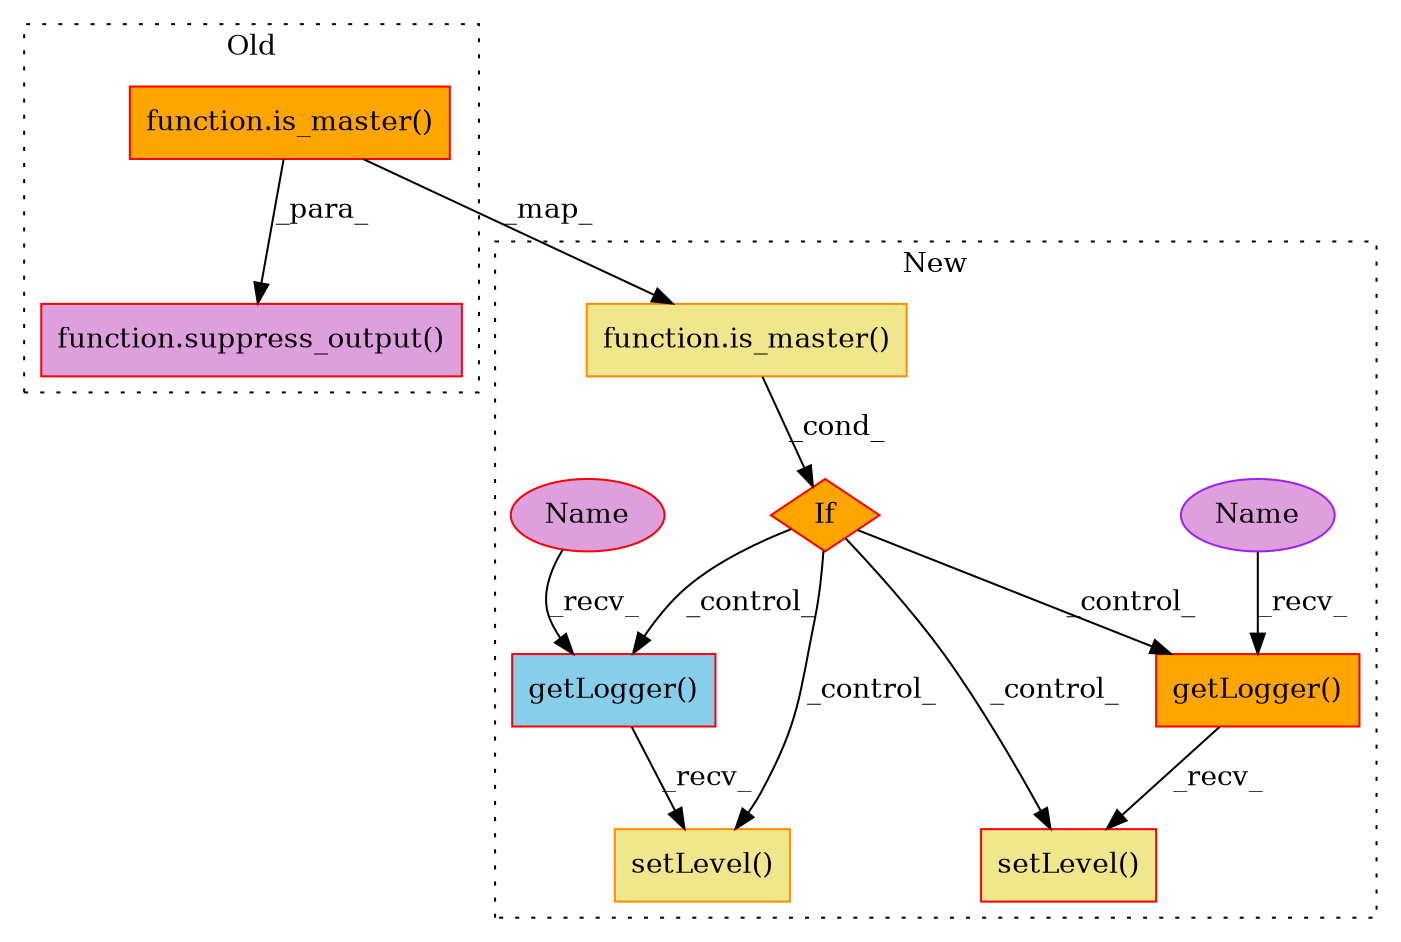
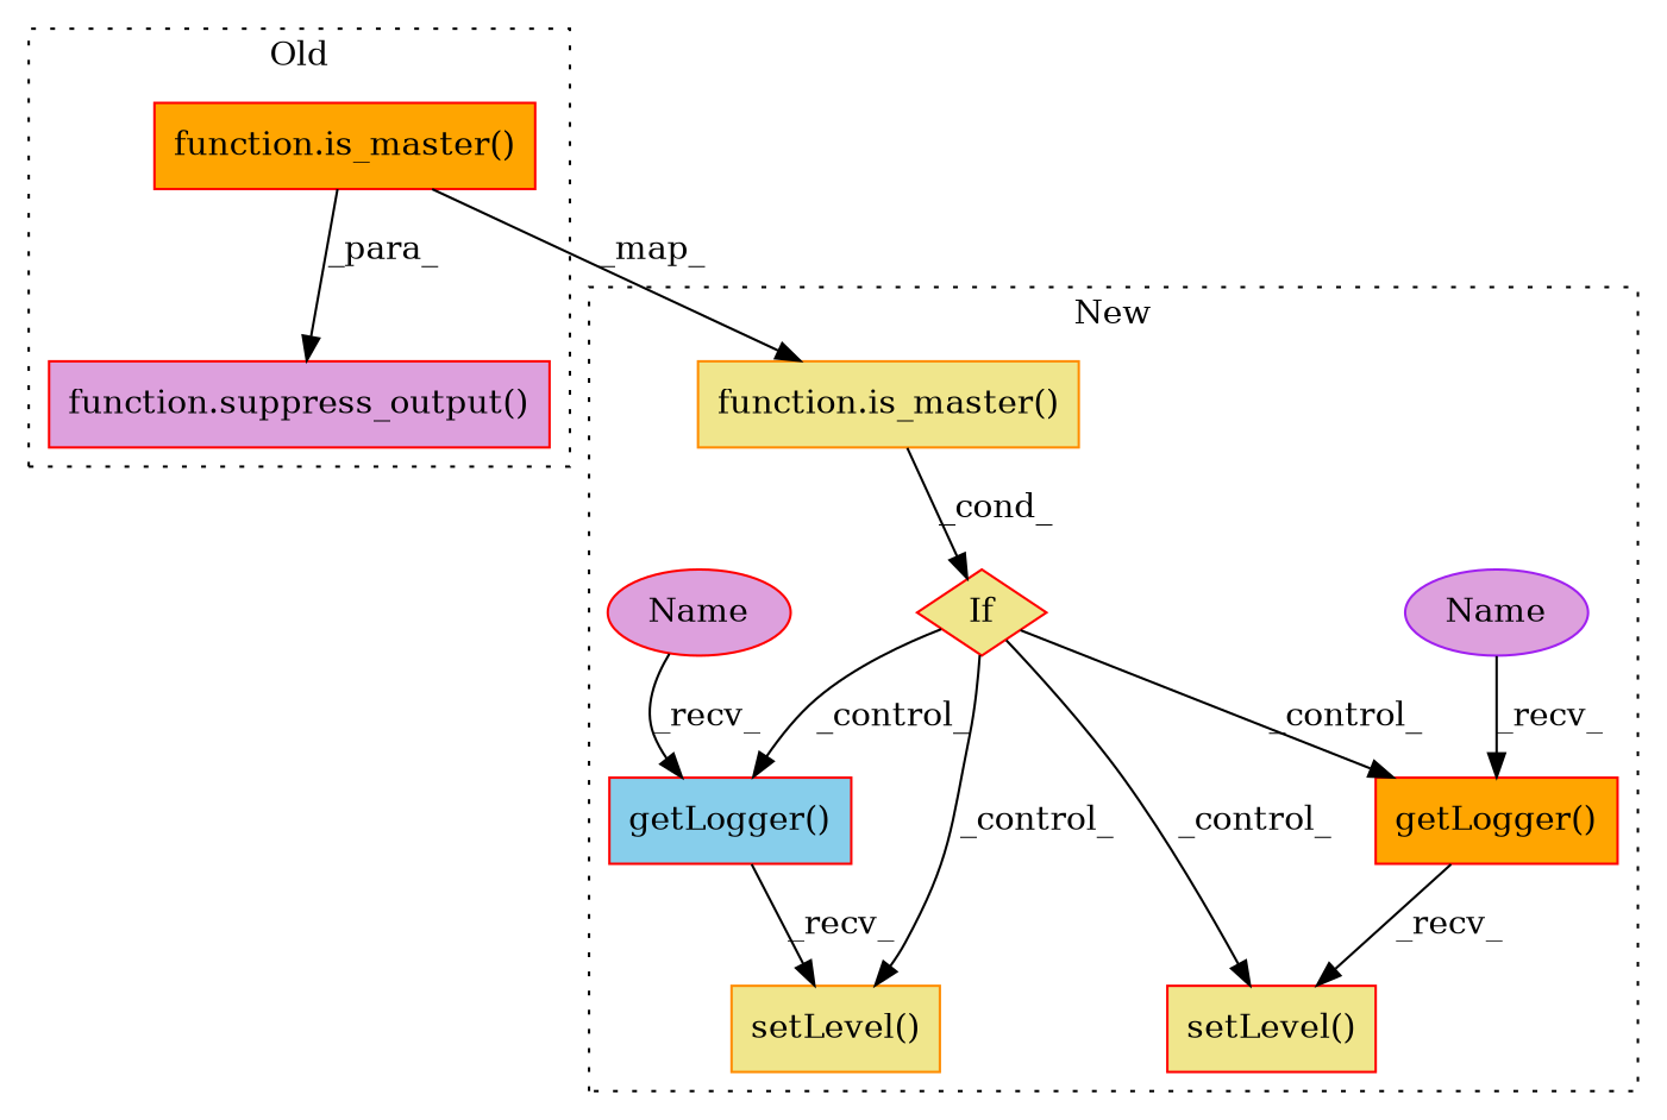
  digraph {
    fontname="DejaVu Serif"
    node [a=75 l="10,1" s=3919 shape=box style=filled fillcolor=plum color=red fontname="DejaVu Serif"]
    edge [fontname="DejaVu Serif"]
    n1 [l="16,1" label="function.suppress_output()" s="3760,3791"]
    n2 [label="function.is_master()" s="3776,3790" fillcolor=orange]
    n3 [l="29,1" label="setLevel()" s="3850,3891" fillcolor=khaki]
-   n4 [a=96 l=3 label=If s=3818 shape=diamond fillcolor=orange]
+   n4 [a=96 l=3 label=If s=3818 shape=diamond fillcolor=khaki]
    n5 [l="29,1" label="setLevel()" s="3919,3963" fillcolor=khaki color=darkorange]
    n6 [label="function.is_master()" s="3821,3835" fillcolor=khaki color=darkorange]
    n7 [l=19 label="getLogger()" fillcolor=skyblue]
    n8 [l=19 label="getLogger()" s=3850 fillcolor=orange]
    n9 [a=87 l=7 label=Name s=3850 shape=ellipse color=purple]
    n10 [a=87 l=7 label=Name shape=ellipse]
    subgraph cluster_1 {
      label=Old
      style=dotted
      n1
      n2
    }
    subgraph cluster_2 {
      label=New
      style=dotted
      n3
      n4
      n5
      n6
      n7
      n8
      n9
      n10
    }
    n2 -> n1 [label=_para_]
    n2 -> n6 [label=_map_]
    n4 -> n3 [label=_control_]
    n4 -> n5 [label=_control_]
    n4 -> n7 [label=_control_]
    n4 -> n8 [label=_control_]
    n6 -> n4 [label=_cond_]
    n7 -> n5 [label=_recv_]
    n8 -> n3 [label=_recv_]
    n9 -> n8 [label=_recv_]
    n10 -> n7 [label=_recv_]
  }
